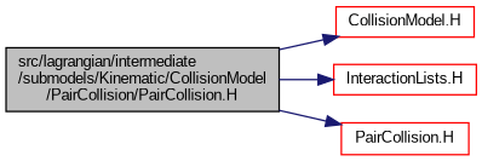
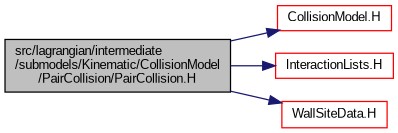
  digraph {
    rankdir=LR
    fontname="Liberation Sans"
    node [color=red fontname="Liberation Sans" fontsize=10 shape=record]
    edge [color=midnightblue fontname="Liberation Sans" fontsize=10 labelfontname=FreeSans labelfontsize=10 style=solid]
    n1 [color=black fillcolor=grey75 fontcolor=black height=0.2 label="src/lagrangian/intermediate\l/submodels/Kinematic/CollisionModel\l/PairCollision/PairCollision.H" style=filled width=0.4]
    n2 [height=0.2 label="CollisionModel.H" width=0.4]
    n3 [height=0.2 label="InteractionLists.H" width=0.4]
-   n4 [height=0.2 label="PairCollision.H" width=0.4]
+   n4 [height=0.2 label="WallSiteData.H" width=0.4]
    n1 -> n2
    n1 -> n3
    n1 -> n4
  }
